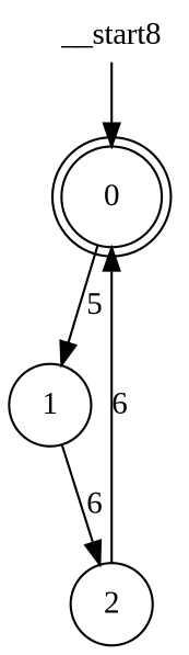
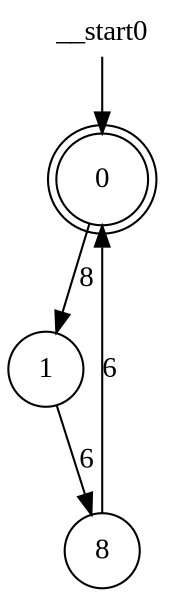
  digraph {
    fontname="Liberation Serif"
    node [fontname="Liberation Serif" shape=circle]
    edge [fontname="Liberation Serif"]
    n1 [label=0 shape=doublecircle]
    n2 [label=1]
-   n3 [label=2]
-   __start0 [height=0 shape=none width=0 label=__start8]
-   n1 -> n2 [label=5]
+   n3 [label=8]
+   __start0 [height=0 shape=none width=0]
+   n1 -> n2 [label=8]
    n2 -> n3 [label=6]
    n3 -> n1 [label=6]
    __start0 -> n1
  }
